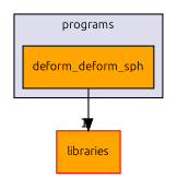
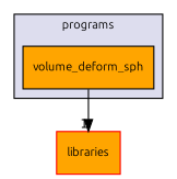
  digraph {
    compound=true
    fontname=Ubuntu
    node [fillcolor=orange fontname=Ubuntu fontsize=10 shape=box style=filled]
-   n1 [label=deform_deform_sph pencolor=black]
+   n1 [label=volume_deform_sph pencolor=black]
    n2 [color=red label=libraries]
    subgraph cluster_1 {
      bgcolor="#ddddee"
      fontsize=10
      label=programs
      pencolor=black
      n1
    }
    n1 -> n2 [headlabel=1 labeldistance=1.5 labelfontname=Helvetica labelfontsize=10 style=solid fontname=Ubuntu]
  }
